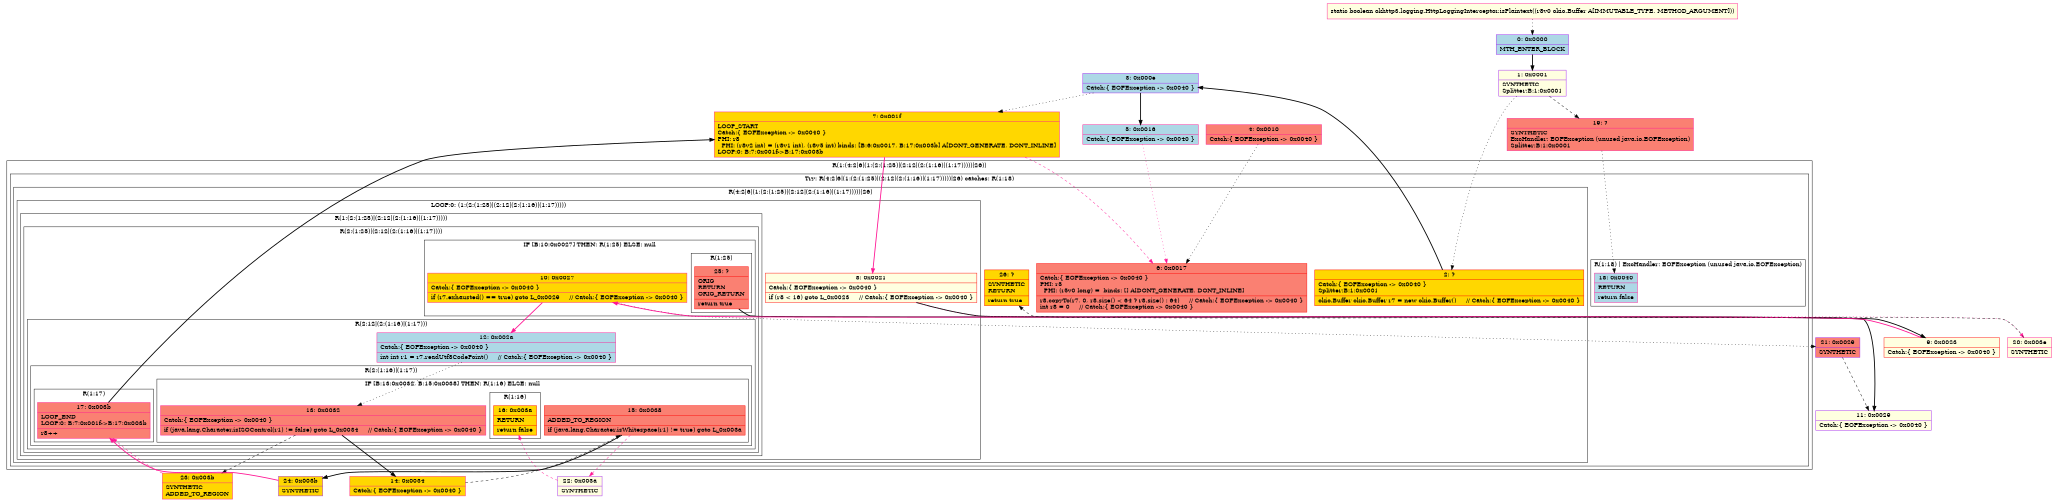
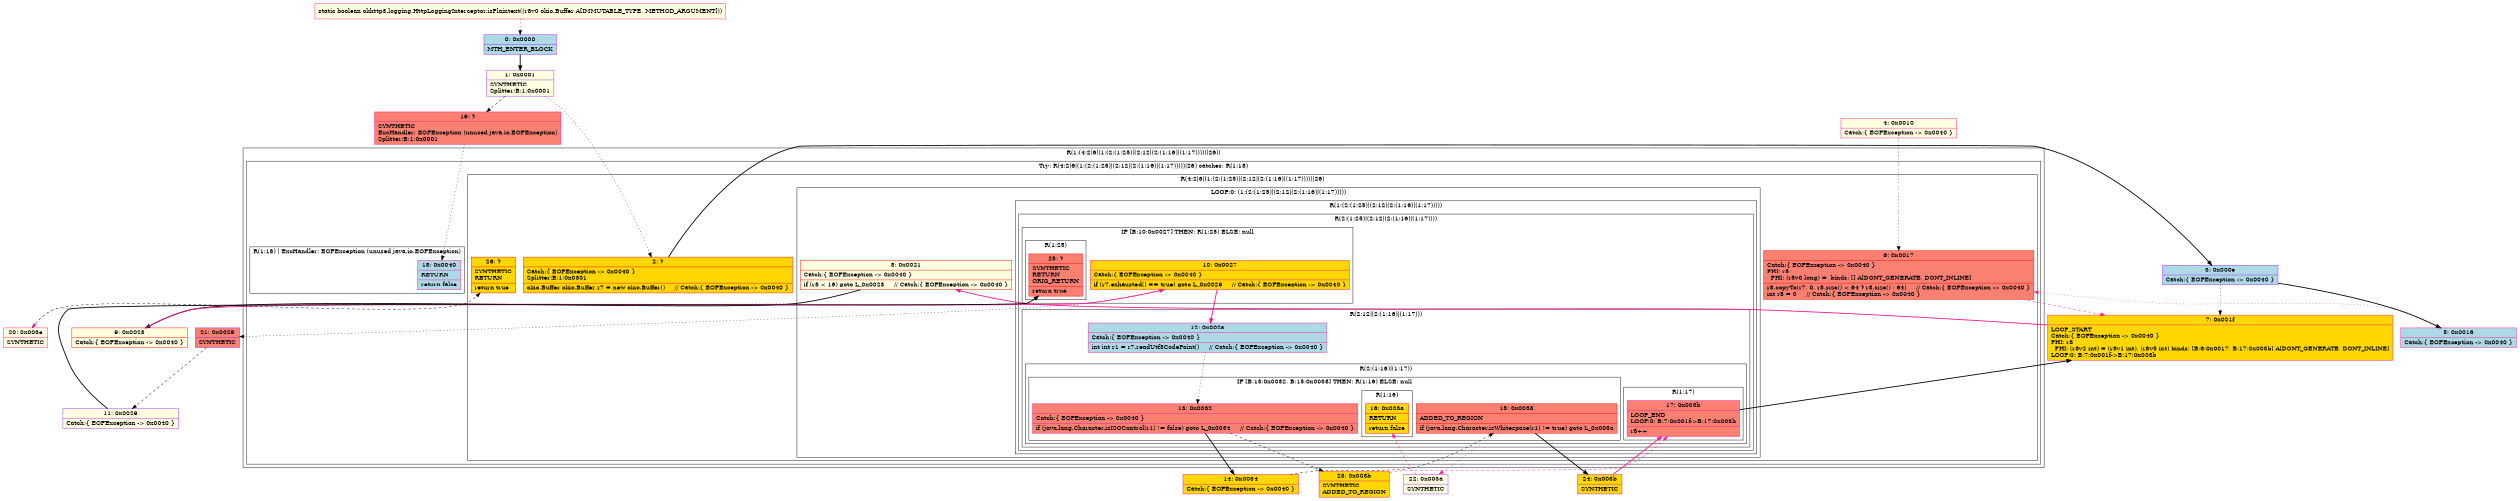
  digraph {
    node [color=deeppink fillcolor=salmon shape=record style=filled]
    edge [color=black style=bold]
-   n1 [color=red label="{25\:\ ?|ORIG\lRETURN\lORIG_RETURN\l|return true\l}"]
+   n1 [color=red label="{25\:\ ?|SYNTHETIC\lRETURN\lORIG_RETURN\l|return true\l}"]
    n2 [fillcolor=gold label="{10\:\ 0x0027|Catch:\{ EOFException \-\> 0x0040 \}\l|if (r7.exhausted() == true) goto L_0x0029     \/\/ Catch:\{ EOFException \-\> 0x0040 \}\l}"]
    n3 [color=red fillcolor=gold label="{16\:\ 0x003a|RETURN\l|return false\l}"]
    n4 [label="{13\:\ 0x0032|Catch:\{ EOFException \-\> 0x0040 \}\l|if (java.lang.Character.isISOControl(r1) != false) goto L_0x0034     \/\/ Catch:\{ EOFException \-\> 0x0040 \}\l}"]
    n5 [color=red label="{15\:\ 0x0038|ADDED_TO_REGION\l|if (java.lang.Character.isWhitespace(r1) != true) goto L_0x003a\l}"]
    n6 [label="{17\:\ 0x003b|LOOP_END\lLOOP:0: B:7:0x001f\-\>B:17:0x003b\l|r8++\l}"]
    n7 [fillcolor=lightblue label="{12\:\ 0x002a|Catch:\{ EOFException \-\> 0x0040 \}\l|int int r1 = r7.readUtf8CodePoint()     \/\/ Catch:\{ EOFException \-\> 0x0040 \}\l}"]
    n8 [color=red fillcolor=lightyellow label="{8\:\ 0x0021|Catch:\{ EOFException \-\> 0x0040 \}\l|if (r8 \< 16) goto L_0x0023     \/\/ Catch:\{ EOFException \-\> 0x0040 \}\l}"]
-   n9 [color=red fillcolor=gold label="{2\:\ ?|Catch:\{ EOFException \-\> 0x0040 \}\lSplitter:B:1:0x0001\l|okio.Buffer okio.Buffer r7 = new okio.Buffer()     \/\/ Catch:\{ EOFException \-\> 0x0040 \}\l}"]
+   n9 [color=red fillcolor=gold label="{2\:\ ?|Catch:\{ EOFException \-\> 0x0040 \}\lSplitter:B:1:0x0301\l|okio.Buffer okio.Buffer r7 = new okio.Buffer()     \/\/ Catch:\{ EOFException \-\> 0x0040 \}\l}"]
    n10 [color=red label="{6\:\ 0x0017|Catch:\{ EOFException \-\> 0x0040 \}\lPHI: r5 \l  PHI: (r5v0 long) =  binds: [] A[DONT_GENERATE, DONT_INLINE]\l|r8.copyTo(r7, 0, r8.size() \< 64 ? r8.size() : 64)     \/\/ Catch:\{ EOFException \-\> 0x0040 \}\lint r8 = 0     \/\/ Catch:\{ EOFException \-\> 0x0040 \}\l}"]
    n11 [color=red fillcolor=gold label="{26\:\ ?|SYNTHETIC\lRETURN\l|return true\l}"]
    n12 [fillcolor=lightblue label="{18\:\ 0x0040|RETURN\l|return false\l}"]
    n13 [color=purple label="{21\:\ 0x0029|SYNTHETIC\l}"]
    n14 [fillcolor=gold label="{14\:\ 0x0034|Catch:\{ EOFException \-\> 0x0040 \}\l}"]
    n15 [fillcolor=gold label="{23\:\ 0x003b|SYNTHETIC\lADDED_TO_REGION\l}"]
    n16 [color=purple fillcolor=lightyellow label="{22\:\ 0x003a|SYNTHETIC\l}"]
    n17 [color=purple fillcolor=gold label="{24\:\ 0x003b|SYNTHETIC\l}"]
    n18 [fillcolor=gold label="{7\:\ 0x001f|LOOP_START\lCatch:\{ EOFException \-\> 0x0040 \}\lPHI: r8 \l  PHI: (r8v2 int) = (r8v1 int), (r8v5 int) binds: [B:6:0x0017, B:17:0x003b] A[DONT_GENERATE, DONT_INLINE]\lLOOP:0: B:7:0x001f\-\>B:17:0x003b\l}"]
    n19 [color=red fillcolor=lightyellow label="{9\:\ 0x0023|Catch:\{ EOFException \-\> 0x0040 \}\l}"]
    n20 [fillcolor=lightyellow label="{20\:\ 0x003e|SYNTHETIC\l}"]
    n21 [color=purple fillcolor=lightblue label="{3\:\ 0x000e|Catch:\{ EOFException \-\> 0x0040 \}\l}"]
    n22 [fillcolor=lightblue label="{5\:\ 0x0016|Catch:\{ EOFException \-\> 0x0040 \}\l}"]
    n23 [color=purple fillcolor=lightyellow label="{11\:\ 0x0029|Catch:\{ EOFException \-\> 0x0040 \}\l}"]
    n24 [color=purple fillcolor=lightblue label="{0\:\ 0x0000|MTH_ENTER_BLOCK\l}"]
    n25 [color=purple fillcolor=lightyellow label="{1\:\ 0x0001|SYNTHETIC\lSplitter:B:1:0x0001\l}"]
    n26 [label="{19\:\ ?|SYNTHETIC\lExcHandler: EOFException (unused java.io.EOFException)\lSplitter:B:1:0x0001\l}"]
-   n27 [label="{4\:\ 0x0010|Catch:\{ EOFException \-\> 0x0040 \}\l}"]
+   n27 [fillcolor=lightyellow label="{4\:\ 0x0010|Catch:\{ EOFException \-\> 0x0040 \}\l}"]
    n28 [fillcolor=lightyellow label="{static boolean okhttp3.logging.HttpLoggingInterceptor.isPlaintext((r8v0 okio.Buffer A[IMMUTABLE_TYPE, METHOD_ARGUMENT])) }"]
    subgraph cluster_1 {
      label="R(1:(4:2|6|(1:(2:(1:25)|(2:12|(2:(1:16)|(1:17)))))|26))"
      subgraph cluster_2 {
        label="Try: R(4:2|6|(1:(2:(1:25)|(2:12|(2:(1:16)|(1:17)))))|26) catches: R(1:18)"
        subgraph cluster_3 {
          label="R(4:2|6|(1:(2:(1:25)|(2:12|(2:(1:16)|(1:17)))))|26)"
          n9
          n10
          n11
          subgraph cluster_4 {
            label="LOOP:0: (1:(2:(1:25)|(2:12|(2:(1:16)|(1:17)))))"
            n8
            subgraph cluster_5 {
              label="R(1:(2:(1:25)|(2:12|(2:(1:16)|(1:17)))))"
              subgraph cluster_6 {
                label="R(2:(1:25)|(2:12|(2:(1:16)|(1:17))))"
                subgraph cluster_7 {
                  label="IF [B:10:0x0027] THEN: R(1:25) ELSE: null"
                  n2
                  subgraph cluster_8 {
                    label="R(1:25)"
                    n1
                  }
                }
                subgraph cluster_9 {
                  label="R(2:12|(2:(1:16)|(1:17)))"
                  n7
                  subgraph cluster_10 {
                    label="R(2:(1:16)|(1:17))"
                    subgraph cluster_11 {
                      label="IF [B:13:0x0032, B:15:0x0038] THEN: R(1:16) ELSE: null"
                      n4
                      n5
                      subgraph cluster_12 {
                        label="R(1:16)"
                        n3
                      }
                    }
                    subgraph cluster_13 {
                      label="R(1:17)"
                      n6
                    }
                  }
                }
              }
            }
          }
        }
        subgraph cluster_14 {
          label="R(1:18) | ExcHandler: EOFException (unused java.io.EOFException)\l"
          n12
        }
      }
    }
    subgraph cluster_15 {
      label="R(1:18) | ExcHandler: EOFException (unused java.io.EOFException)\l"
    }
    n2 -> n7 [color=deeppink]
    n2 -> n13 [style=dotted]
    n4 -> n14
    n4 -> n15 [style=dashed]
-   n5 -> n16 [color=deeppink style=dashed]
+   n5 -> n16 [color=deeppink style=dotted]
    n5 -> n17
    n6 -> n18
    n7 -> n4 [style=dotted]
    n8 -> n19
    n8 -> n20 [color=deeppink style=dotted]
    n9 -> n21
-   n18 -> n10 [color=deeppink style=dashed]
+   n10 -> n18 [color=deeppink style=dashed]
    n13 -> n23 [style=dashed]
    n14 -> n5 [style=dashed]
    n15 -> n6 [color=deeppink style=dashed]
    n16 -> n3 [color=deeppink style=dashed]
    n17 -> n6 [color=deeppink]
    n18 -> n8 [color=deeppink]
    n19 -> n2 [color=deeppink]
    n20 -> n11 [style=dashed]
    n21 -> n18 [style=dotted]
    n21 -> n22
    n22 -> n10 [color=deeppink style=dotted]
-   n1 -> n23
+   n23 -> n1
    n24 -> n25
    n25 -> n9 [style=dotted]
    n25 -> n26 [style=dashed]
    n26 -> n12 [style=dotted]
    n27 -> n10 [style=dotted]
    n28 -> n24 [style=dotted]
  }
